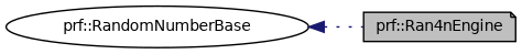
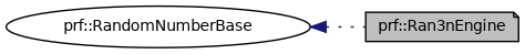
  digraph {
    rankdir=LR
    node [color=black fontname=Helvetica fontsize=10]
-   n1 [fillcolor=grey75 fontcolor=black height=0.2 label="prf::Ran4nEngine" shape=note style=filled width=0.4]
+   n1 [fillcolor=grey75 fontcolor=black height=0.2 label="prf::Ran3nEngine" shape=note style=filled width=0.4]
    n2 [height=0.2 label="prf::RandomNumberBase" shape=ellipse width=0.4]
    n2 -> n1 [color=midnightblue dir=back fontname=Helvetica fontsize=10 labelfontname=Helvetica labelfontsize=10 style=dotted]
  }
